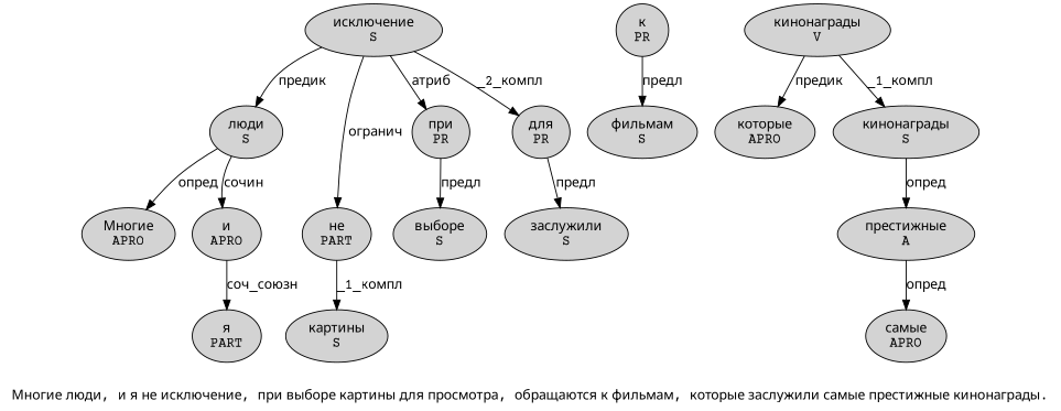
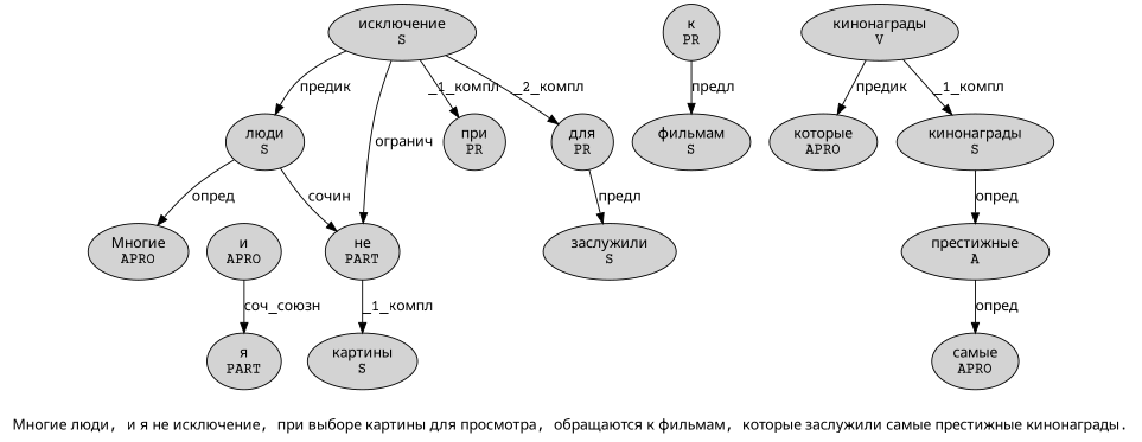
  digraph {
    fontname="Courier Prime"
    label="Многие люди, и я не исключение, при выборе картины для просмотра, обращаются к фильмам, которые заслужили самые престижные кинонаграды."
    node [fillcolor=lightgray fontname="Courier Prime" penwidth=1 shape=ellipse style=filled]
    edge [fontname="Courier Prime"]
    n1 [label="Многие\nAPRO"]
    n2 [label="люди\nS"]
    n3 [label="и\nAPRO"]
    n4 [label="я\nPART"]
    n5 [label="не\nPART"]
    n6 [label="картины\nS"]
    n7 [label="исключение\nS"]
    n8 [label="при\nPR"]
    n9 [label="для\nPR"]
-   n10 [label="выборе\nS"]
    n11 [label="заслужили\nS"]
    n12 [label="к\nPR"]
    n13 [label="фильмам\nS"]
    n14 [label="кинонаграды\nV"]
    n15 [label="которые\nAPRO"]
    n16 [label="кинонаграды\nS"]
    n17 [label="престижные\nA"]
    n18 [label="самые\nAPRO"]
    n2 -> n1 [label="опред"]
-   n2 -> n3 [label="сочин"]
+   n2 -> n5 [label="сочин"]
    n3 -> n4 [label="соч_союзн"]
    n5 -> n6 [label="_1_компл"]
    n7 -> n2 [label="предик"]
    n7 -> n5 [label="огранич"]
-   n7 -> n8 [label="атриб"]
+   n7 -> n8 [label="_1_компл"]
    n7 -> n9 [label="_2_компл"]
-   n8 -> n10 [label="предл"]
    n9 -> n11 [label="предл"]
    n12 -> n13 [label="предл"]
    n14 -> n15 [label="предик"]
    n14 -> n16 [label="_1_компл"]
    n16 -> n17 [label="опред"]
    n17 -> n18 [label="опред"]
  }
